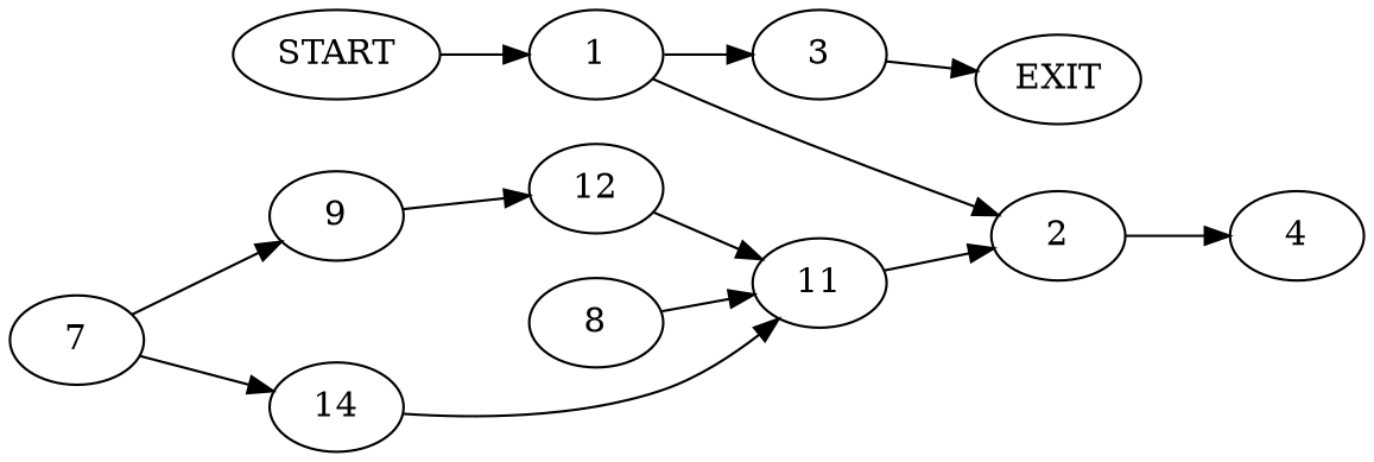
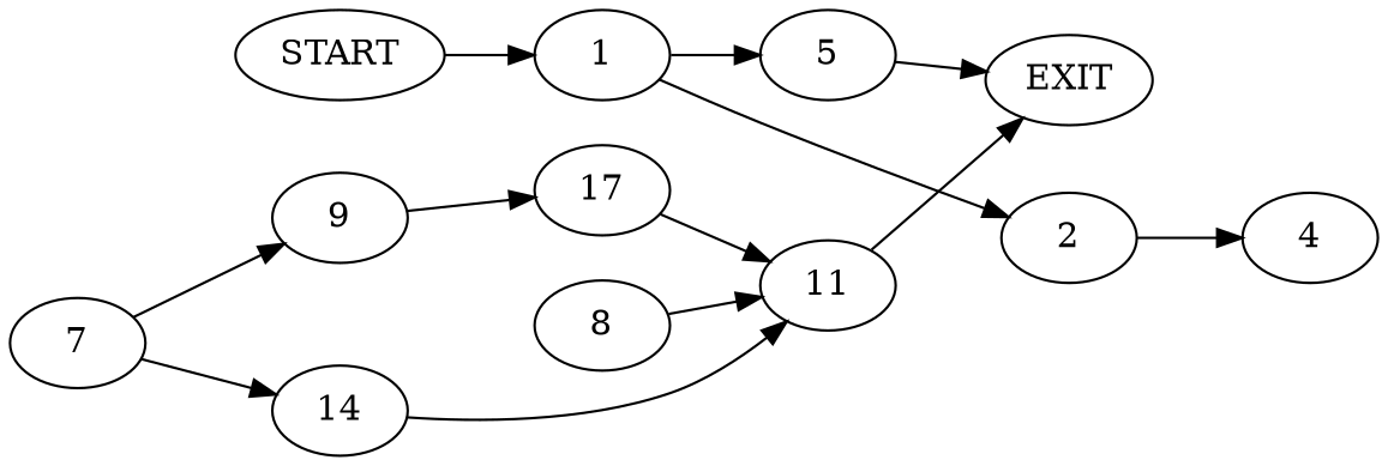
  digraph {
    rankdir=LR
    n1 [label=START]
    1
    2
-   3
+   3 [label=5]
    n5 [label=EXIT]
    4
    7
    9
    n9 [label=14]
    8
    11
-   12
+   12 [label=17]
    n1 -> 1
    1 -> 2
    1 -> 3
    2 -> 4
    3 -> n5
    7 -> 9
    7 -> n9
    9 -> 12
    n9 -> 11
    8 -> 11
-   11 -> 2
+   11 -> n5
    12 -> 11
  }
